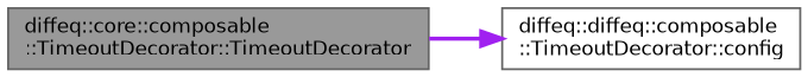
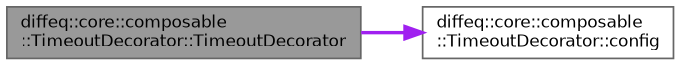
  digraph {
    rankdir=LR
    node [fontname=Helvetica fontsize=10 shape=box style=filled]
    n1 [color=gray40 fillcolor=grey60 fontcolor=black height=0.2 label="diffeq::core::composable\l::TimeoutDecorator::TimeoutDecorator" width=0.4]
-   n2 [color=grey40 fillcolor=white height=0.2 label="diffeq::diffeq::composable\l::TimeoutDecorator::config" width=0.4]
+   n2 [color=grey40 fillcolor=white height=0.2 label="diffeq::core::composable\l::TimeoutDecorator::config" width=0.4]
    n1 -> n2 [color=purple fontname=Helvetica fontsize=10 labelfontname=Helvetica labelfontsize=10 style=bold]
  }
